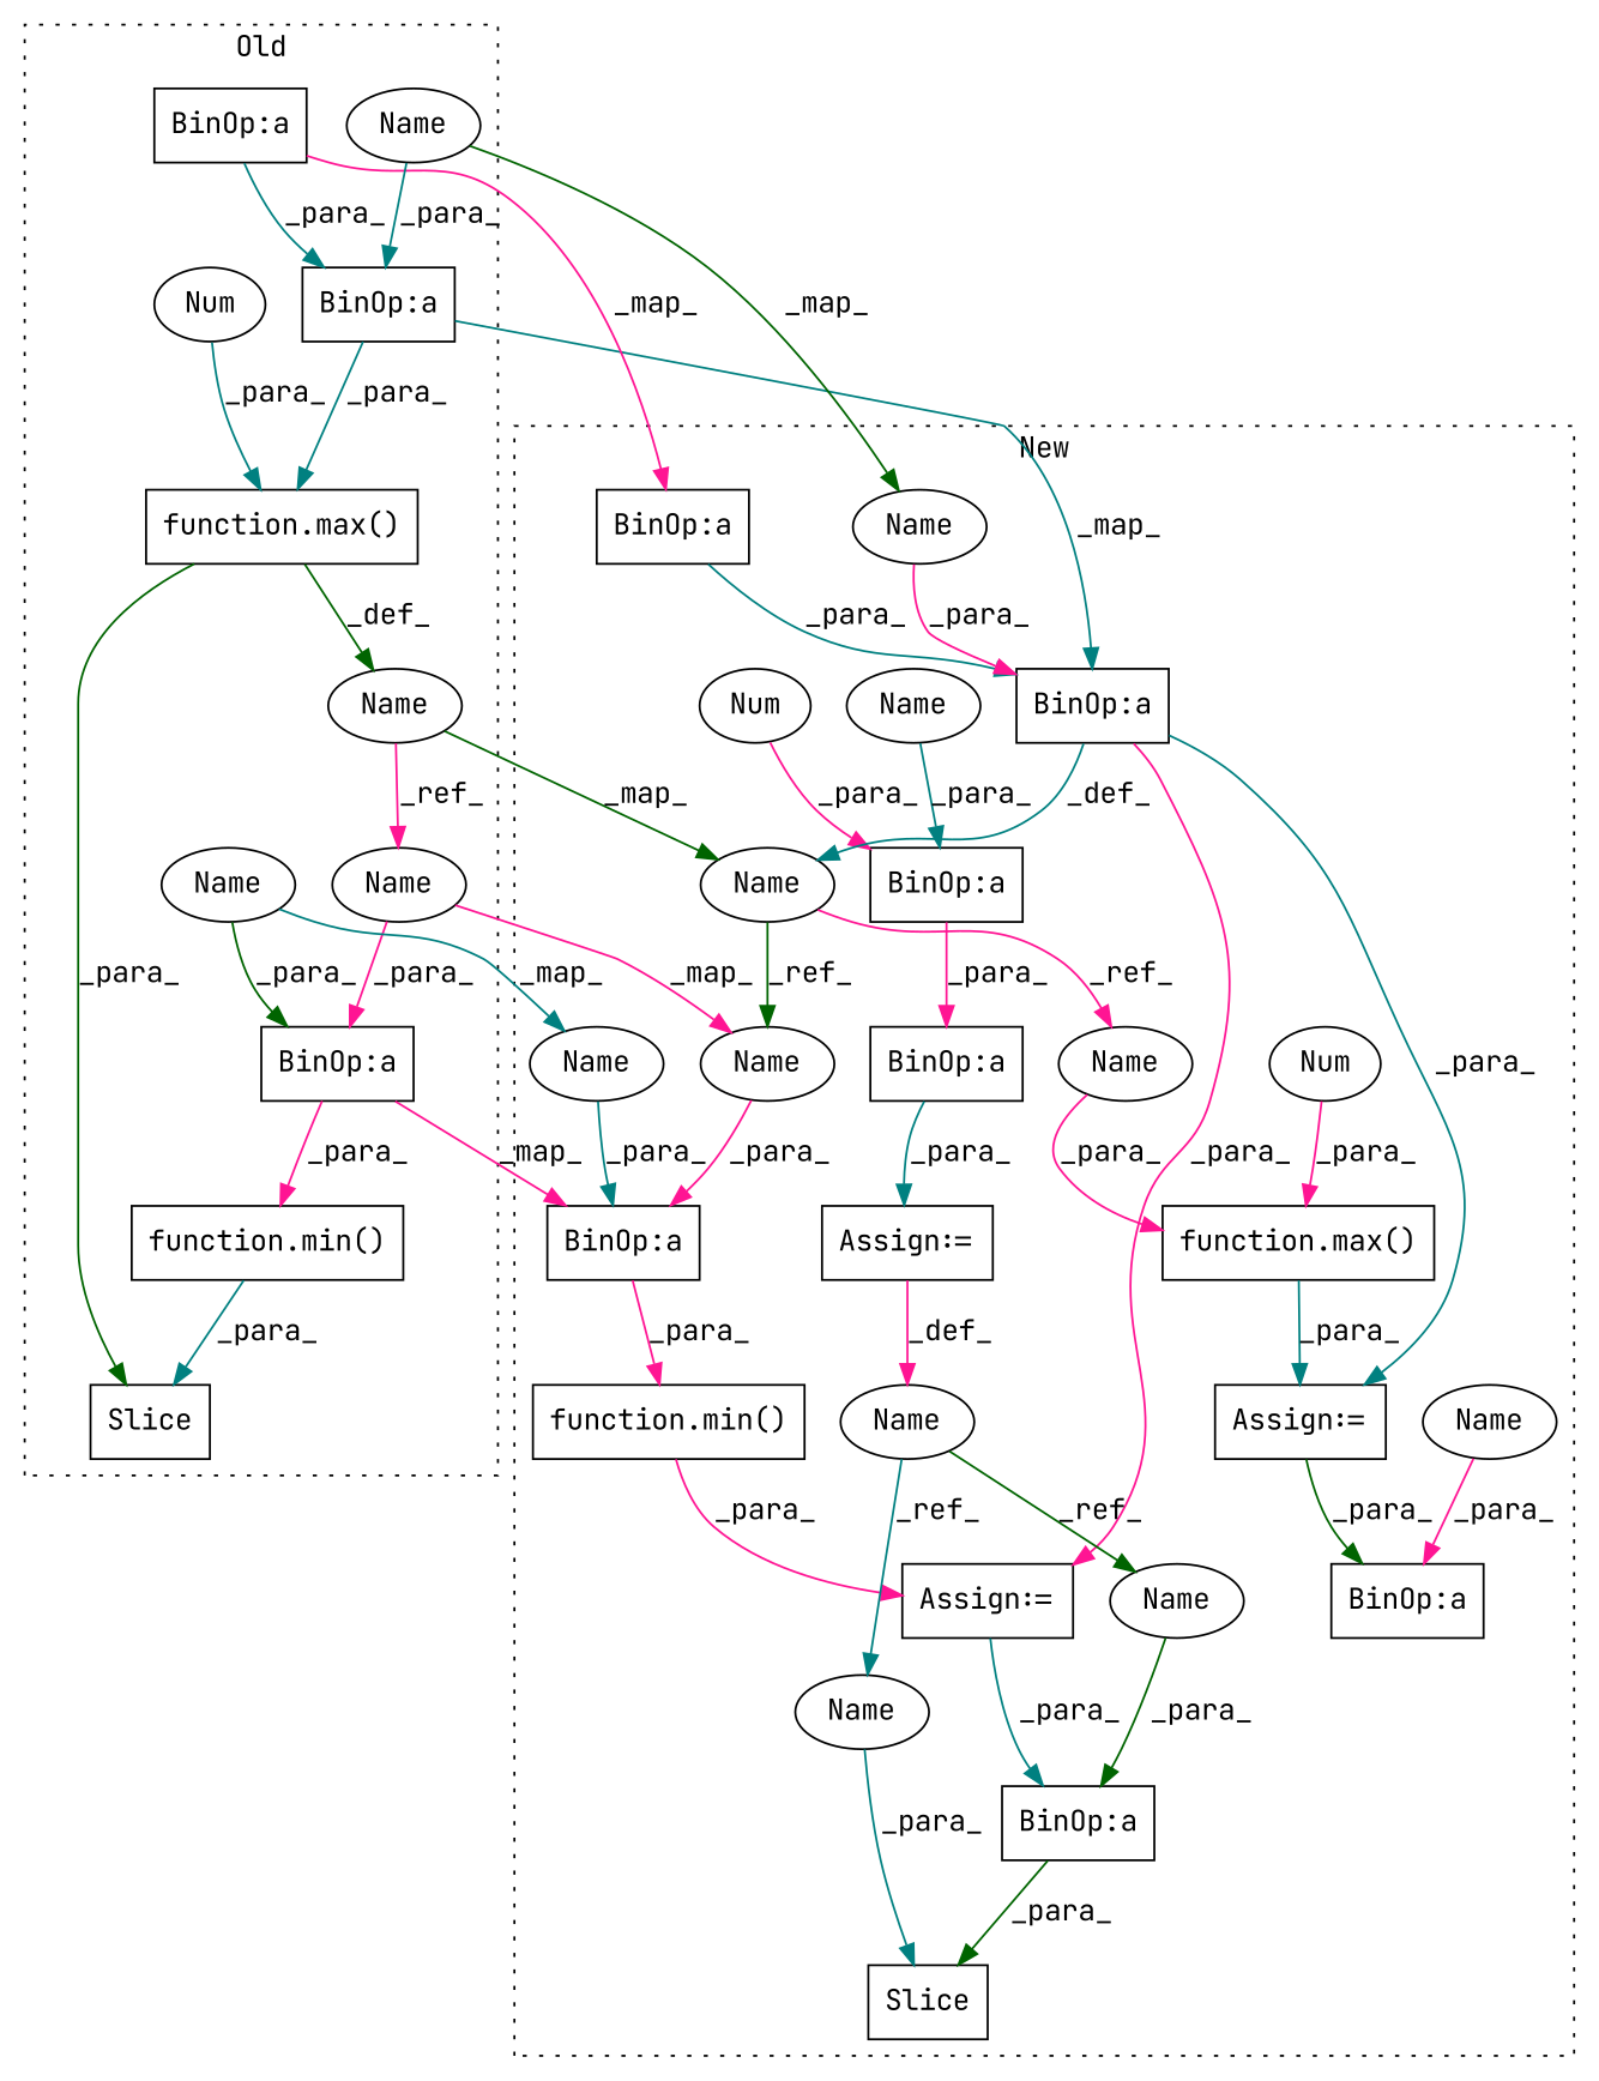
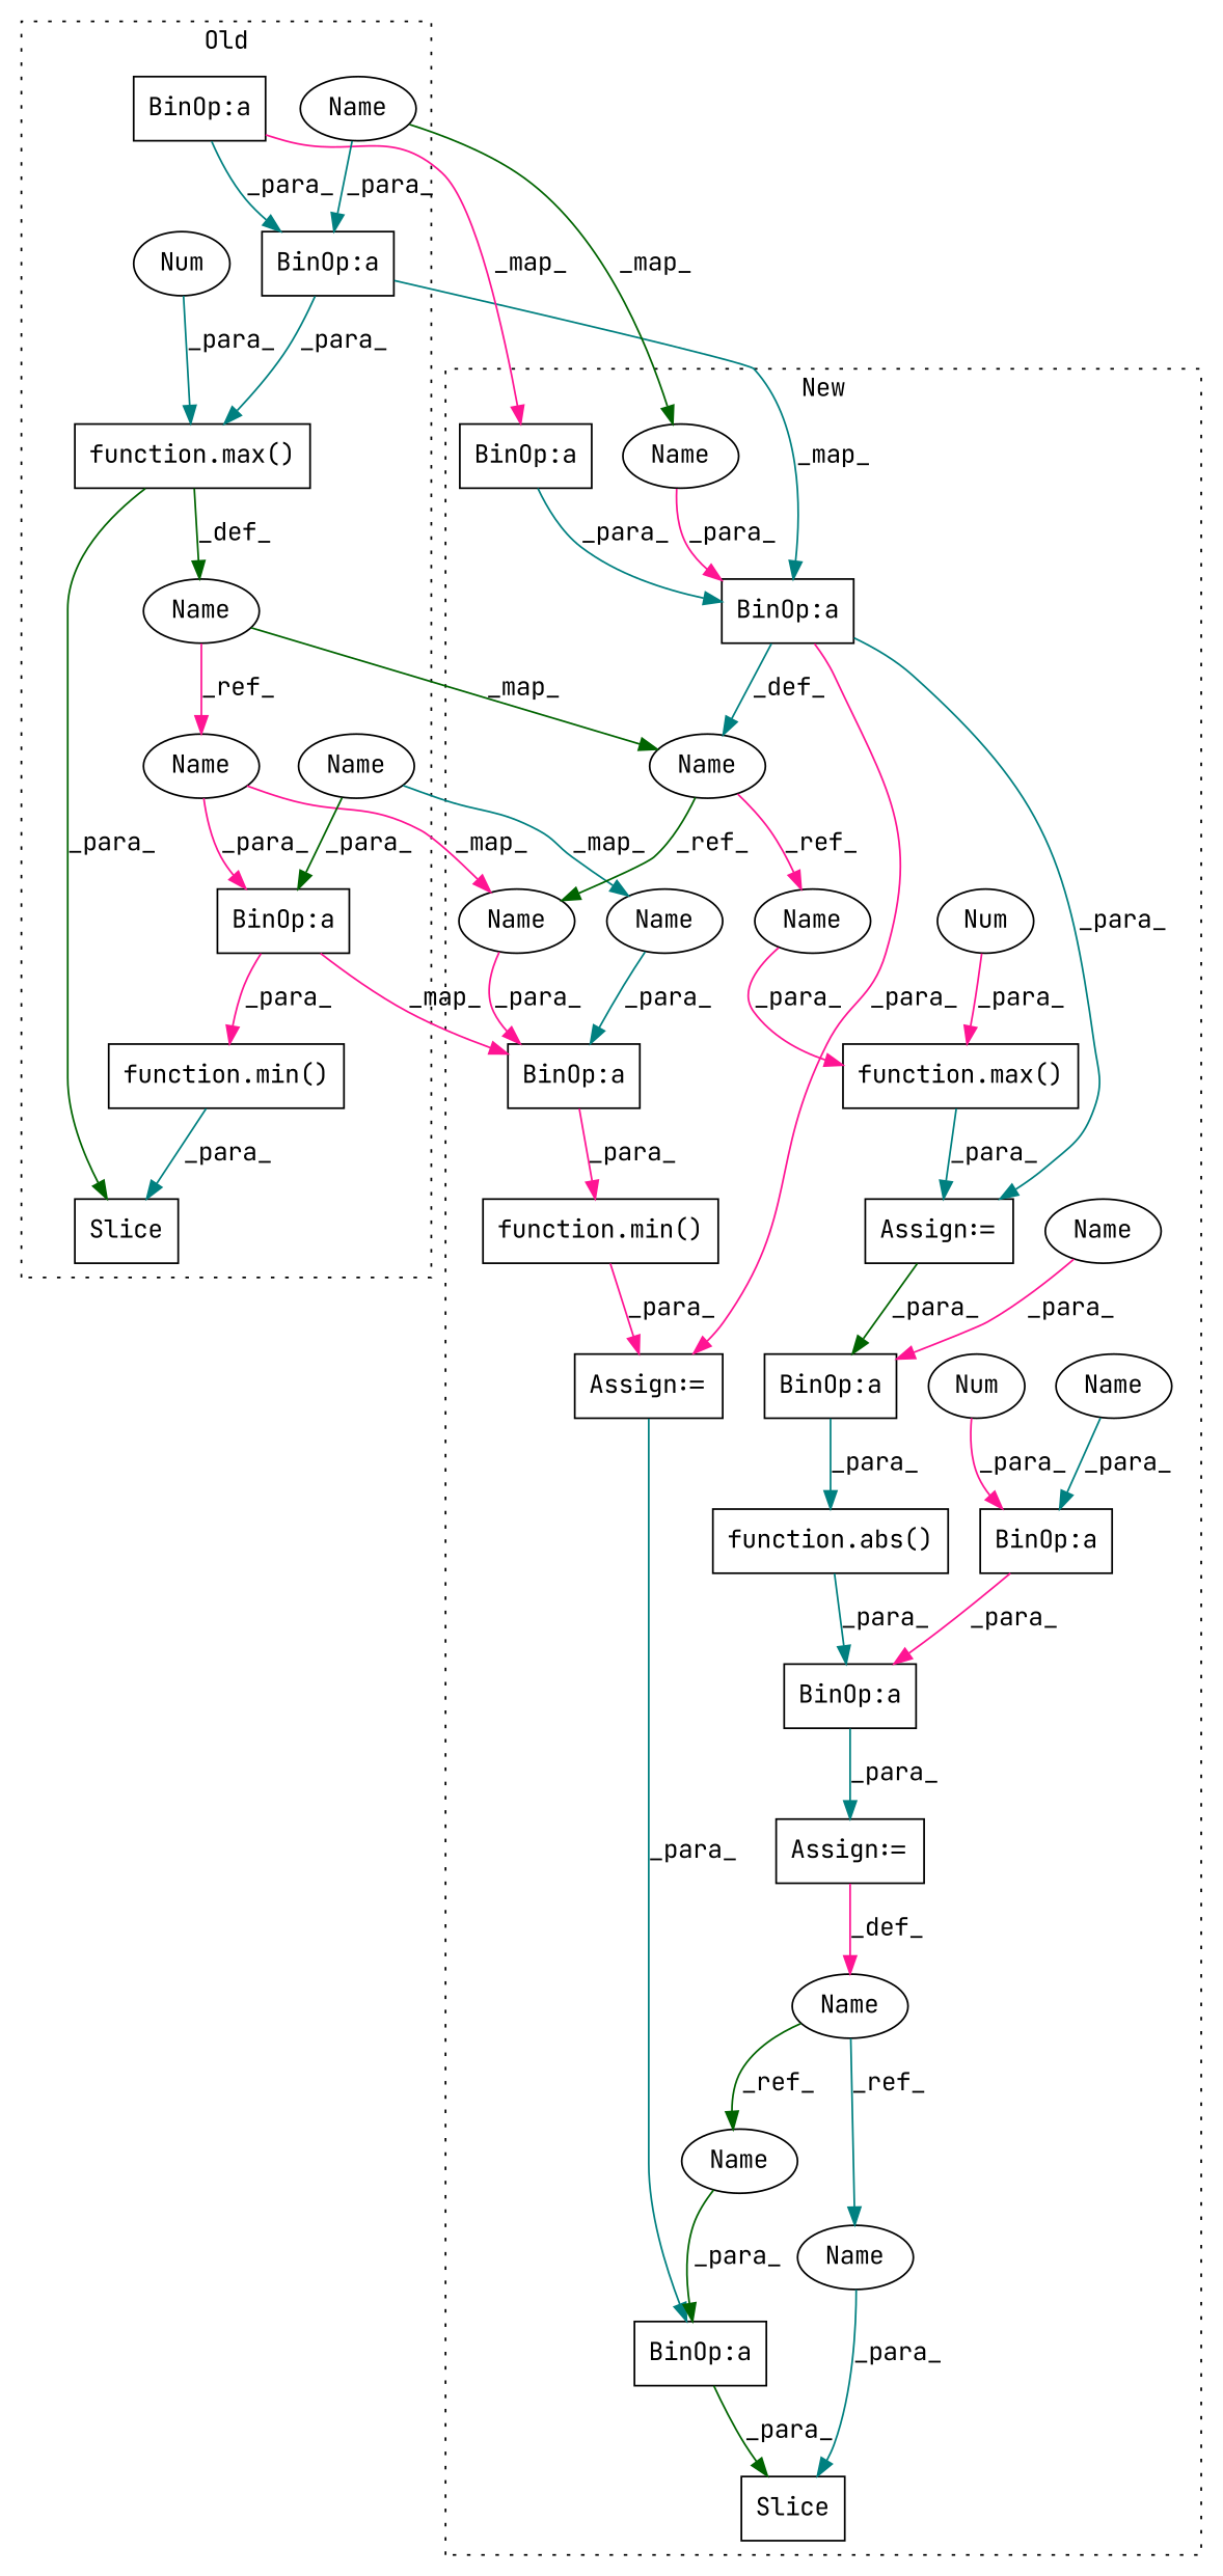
  digraph {
    fontname="JetBrains Mono"
    node [a=87 l=1 s=5303 shape=box fontname="JetBrains Mono"]
    edge [color=teal fontname="JetBrains Mono"]
    n1 [a=75 l="4,1" label="function.max()" s="4736,4761"]
    n2 [a=82 label="BinOp:a" s=4744]
    n3 [a=82 l=2 label="BinOp:a" s=4758]
    n4 [a=75 l="4,1" label="function.min()" s="4785,4811"]
    n5 [l=5 label=Name s=4728 shape=ellipse]
    n6 [a=82 label="BinOp:a" s=4797]
    n7 [a=80 label=Slice s=4926]
    n8 [a=76 label=Num s=4740 shape=ellipse]
    n9 [l=5 label=Name s=4792 shape=ellipse]
    n10 [l=13 label=Name s=4798 shape=ellipse]
    n11 [label=Name s=4743 shape=ellipse]
    n12 [a=80 l=6 label=Slice]
    n13 [a=82 l=2 label="BinOp:a" s=5171]
    n14 [a=76 label=Num s=5173 shape=ellipse]
    n15 [a=82 l=3 label="BinOp:a" s=4997]
    n16 [a=82 l=2 label="BinOp:a" s=5013]
    n17 [a=82 label="BinOp:a" s=5182]
    n18 [a=82 label="BinOp:a" s=5316]
    n19 [a=82 l=6 label="BinOp:a" s=5171]
    n20 [a=75 l="4,1" label="function.min()" s="5121,5131"]
    n21 [a=75 l="4,1" label="function.max()" s="5085,5097"]
    n22 [l=5 label=Name s=4988 shape=ellipse]
    n23 [a=82 l=3 label="BinOp:a" s=5044]
    n24 [l=6 label=Name s=5149 shape=ellipse]
    n25 [a=76 label=Num s=5089 shape=ellipse]
    n26 [a=68 l=3 label="Assign:=" s=5155]
    n27 [a=68 l=3 label="Assign:=" s=5118]
    n28 [a=68 l=3 label="Assign:=" s=5082]
+   n29 [a=75 l="4,1" label="function.abs()" s="5177,5188"]
    n30 [label=Name s=5181 shape=ellipse]
    n31 [label=Name s=4996 shape=ellipse]
    n32 [l=13 label=Name s=5158 shape=ellipse]
    n33 [l=13 label=Name s=5047 shape=ellipse]
    n34 [l=6 label=Name s=5310 shape=ellipse]
    n35 [l=6 label=Name shape=ellipse]
    n36 [l=5 label=Name s=5039 shape=ellipse]
    n37 [l=5 label=Name s=5092 shape=ellipse]
    subgraph cluster_1 {
      label=Old
      style=dotted
      n1
      n2
      n3
      n4
      n5
      n6
      n7
      n8
      n9
      n10
      n11
    }
    subgraph cluster_2 {
      label=New
      style=dotted
      n12
      n13
      n14
      n15
      n16
      n17
      n18
      n19
      n20
      n21
      n22
      n23
      n24
      n25
      n26
      n27
      n28
+     n29
      n30
      n31
      n32
      n33
      n34
      n35
      n36
      n37
    }
    n1 -> n5 [label=_def_ color=darkgreen]
    n1 -> n7 [label=_para_ color=darkgreen]
    n2 -> n1 [label=_para_]
    n2 -> n15 [label=_map_]
    n3 -> n2 [label=_para_]
    n3 -> n16 [label=_map_ color=deeppink]
    n4 -> n7 [label=_para_]
    n5 -> n9 [label=_ref_ color=deeppink]
    n5 -> n22 [label=_map_ color=darkgreen]
    n6 -> n4 [label=_para_ color=deeppink]
    n6 -> n23 [label=_map_ color=deeppink]
    n8 -> n1 [label=_para_]
    n9 -> n6 [label=_para_ color=deeppink]
    n9 -> n36 [label=_map_ color=deeppink]
    n10 -> n6 [label=_para_ color=darkgreen]
    n10 -> n33 [label=_map_]
    n11 -> n2 [label=_para_]
    n11 -> n31 [label=_map_ color=darkgreen]
    n13 -> n19 [label=_para_ color=deeppink]
    n14 -> n13 [label=_para_ color=deeppink]
    n15 -> n22 [label=_def_]
    n15 -> n27 [label=_para_ color=deeppink]
    n15 -> n28 [label=_para_]
    n16 -> n15 [label=_para_]
+   n17 -> n29 [label=_para_]
    n18 -> n12 [label=_para_ color=darkgreen]
    n19 -> n26 [label=_para_]
    n20 -> n27 [label=_para_ color=deeppink]
    n21 -> n28 [label=_para_]
    n22 -> n36 [label=_ref_ color=darkgreen]
    n22 -> n37 [label=_ref_ color=deeppink]
    n23 -> n20 [label=_para_ color=deeppink]
    n24 -> n34 [label=_ref_ color=darkgreen]
    n24 -> n35 [label=_ref_]
    n25 -> n21 [label=_para_ color=deeppink]
    n26 -> n24 [label=_def_ color=deeppink]
    n27 -> n18 [label=_para_]
    n28 -> n17 [label=_para_ color=darkgreen]
+   n29 -> n19 [label=_para_]
    n30 -> n17 [label=_para_ color=deeppink]
    n31 -> n15 [label=_para_ color=deeppink]
    n32 -> n13 [label=_para_]
    n33 -> n23 [label=_para_]
    n34 -> n18 [label=_para_ color=darkgreen]
    n35 -> n12 [label=_para_]
    n36 -> n23 [label=_para_ color=deeppink]
    n37 -> n21 [label=_para_ color=deeppink]
  }
